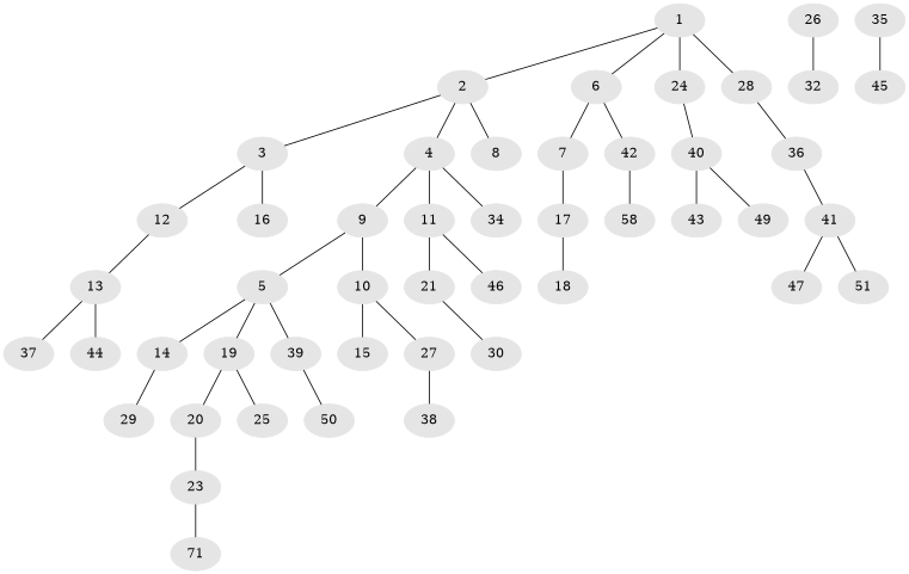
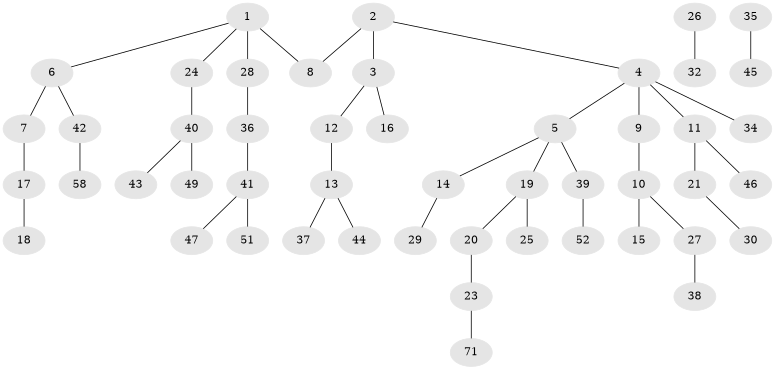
  graph {
    node [color=gray90 style=filled]
    edge [weight=1.0]
    1
    2
    6
    24
    28
    3
    4
    8
    7
    42
    40
    36
    12
    16
    5
    9
    11
    34
    13
    14
    19
    39
    10
    21
    46
    29
    20
    25
-   50
+   50 [label=52]
    17
    n31 [label=58]
    18
    15
    27
    26
    32
    38
    30
    37
    44
    23
    n42 [label=71]
    43
    49
    41
    35
    45
    47
    51
-   1 -- 2
+   1 -- 8
    1 -- 6
    1 -- 24
    1 -- 28 [weight=2.0]
    2 -- 3
    2 -- 4
    2 -- 8
    6 -- 7 [weight=2.0]
    6 -- 42
    24 -- 40
    28 -- 36
    3 -- 12
    3 -- 16
-   9 -- 5
+   4 -- 5
    4 -- 9
    4 -- 11
    4 -- 34
    7 -- 17
    42 -- n31 [weight=2.0]
    40 -- 43
    40 -- 49
    36 -- 41
    12 -- 13
    5 -- 14
    5 -- 19
    5 -- 39
    9 -- 10
    11 -- 21
    11 -- 46 [weight=2.0]
    13 -- 37
    13 -- 44
    14 -- 29
    19 -- 20
    19 -- 25
    39 -- 50
    10 -- 15 [weight=2.0]
    10 -- 27
    21 -- 30
    20 -- 23
    17 -- 18 [weight=2.0]
    27 -- 38 [weight=3.0]
    26 -- 32 [weight=2.0]
    23 -- n42
    41 -- 47
    41 -- 51
    35 -- 45
  }
